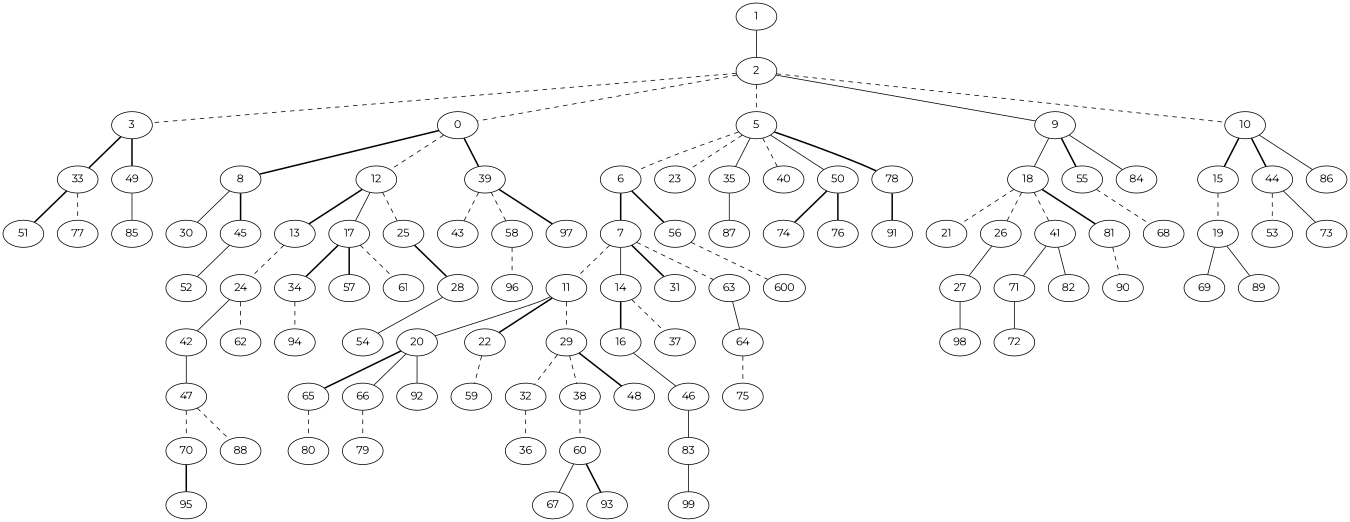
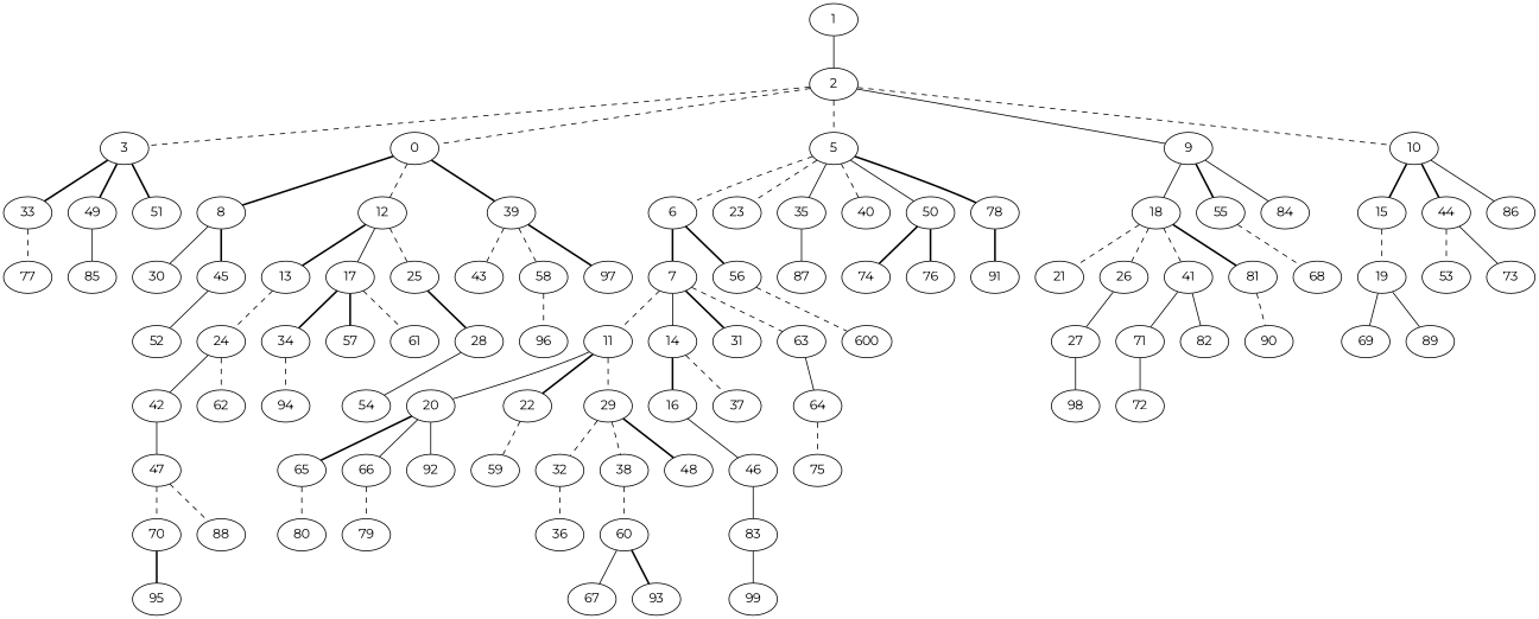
  graph {
    fontname=Montserrat
    node [fontname=Montserrat]
    edge [fontname=Montserrat style=dashed]
    1
    2
    3
    n4 [label=0]
    5
    9
    10
    33
    49
    51
    8
    12
    39
    6
    23
    35
    40
    50
    78
    18
    55
    84
    15
    44
    86
    77
    85
    30
    45
    13
    17
    25
    43
    58
    97
    7
    56
    87
    74
    76
    91
    21
    26
    41
    81
    68
    19
    53
    73
    52
    24
    34
    57
    61
    28
    96
    11
    14
    31
    63
    n61 [label=600]
    20
    22
    29
    16
    37
    64
    65
    66
    92
    59
    32
    38
    48
    46
    75
    27
    71
    82
    90
    69
    89
    80
    79
    36
    60
    42
    62
    94
    54
    47
    83
    99
    98
    72
    70
    88
    67
    93
    95
    1 -- 2 [style=solid]
    2 -- 3
    2 -- n4
    2 -- 5
    2 -- 9 [style=solid]
    2 -- 10
    3 -- 33 [style=bold]
    3 -- 49 [style=bold]
-   33 -- 51 [style=bold]
+   3 -- 51 [style=bold]
    n4 -- 8 [style=bold]
    n4 -- 12
    n4 -- 39 [style=bold]
    5 -- 6
    5 -- 23
    5 -- 35 [style=solid]
    5 -- 40
    5 -- 50 [style=solid]
    5 -- 78 [style=bold]
    9 -- 18 [style=solid]
    9 -- 55 [style=bold]
    9 -- 84 [style=solid]
    10 -- 15 [style=bold]
    10 -- 44 [style=bold]
    10 -- 86 [style=solid]
    33 -- 77
    49 -- 85 [style=solid]
    8 -- 30 [style=solid]
    8 -- 45 [style=bold]
    12 -- 13 [style=bold]
    12 -- 17 [style=solid]
    12 -- 25
    39 -- 43
    39 -- 58
    39 -- 97 [style=bold]
    6 -- 7 [style=bold]
    6 -- 56 [style=bold]
    35 -- 87 [style=solid]
    50 -- 74 [style=bold]
    50 -- 76 [style=bold]
    78 -- 91 [style=bold]
    18 -- 21
    18 -- 26
    18 -- 41
    18 -- 81 [style=bold]
    55 -- 68
    15 -- 19
    44 -- 53
    44 -- 73 [style=solid]
    45 -- 52 [style=solid]
    13 -- 24
    17 -- 34 [style=bold]
    17 -- 57 [style=bold]
    17 -- 61
    25 -- 28 [style=bold]
    58 -- 96
    7 -- 11
    7 -- 14 [style=solid]
    7 -- 31 [style=bold]
    7 -- 63
    56 -- n61
    26 -- 27 [style=solid]
    41 -- 71 [style=solid]
    41 -- 82 [style=solid]
    81 -- 90
    19 -- 69 [style=solid]
    19 -- 89 [style=solid]
    24 -- 42 [style=solid]
    24 -- 62
    34 -- 94
    28 -- 54 [style=solid]
    11 -- 20 [style=solid]
    11 -- 22 [style=bold]
    11 -- 29
    14 -- 16 [style=bold]
    14 -- 37
    63 -- 64 [style=solid]
    20 -- 65 [style=bold]
    20 -- 66 [style=solid]
    20 -- 92 [style=solid]
    22 -- 59
    29 -- 32
    29 -- 38
    29 -- 48 [style=bold]
    16 -- 46 [style=solid]
    64 -- 75
    65 -- 80
    66 -- 79
    32 -- 36
    38 -- 60
    46 -- 83 [style=solid]
    27 -- 98 [style=solid]
    71 -- 72 [style=solid]
    60 -- 67 [style=solid]
    60 -- 93 [style=bold]
    42 -- 47 [style=solid]
    47 -- 70
    47 -- 88
    83 -- 99 [style=solid]
    70 -- 95 [style=bold]
  }
